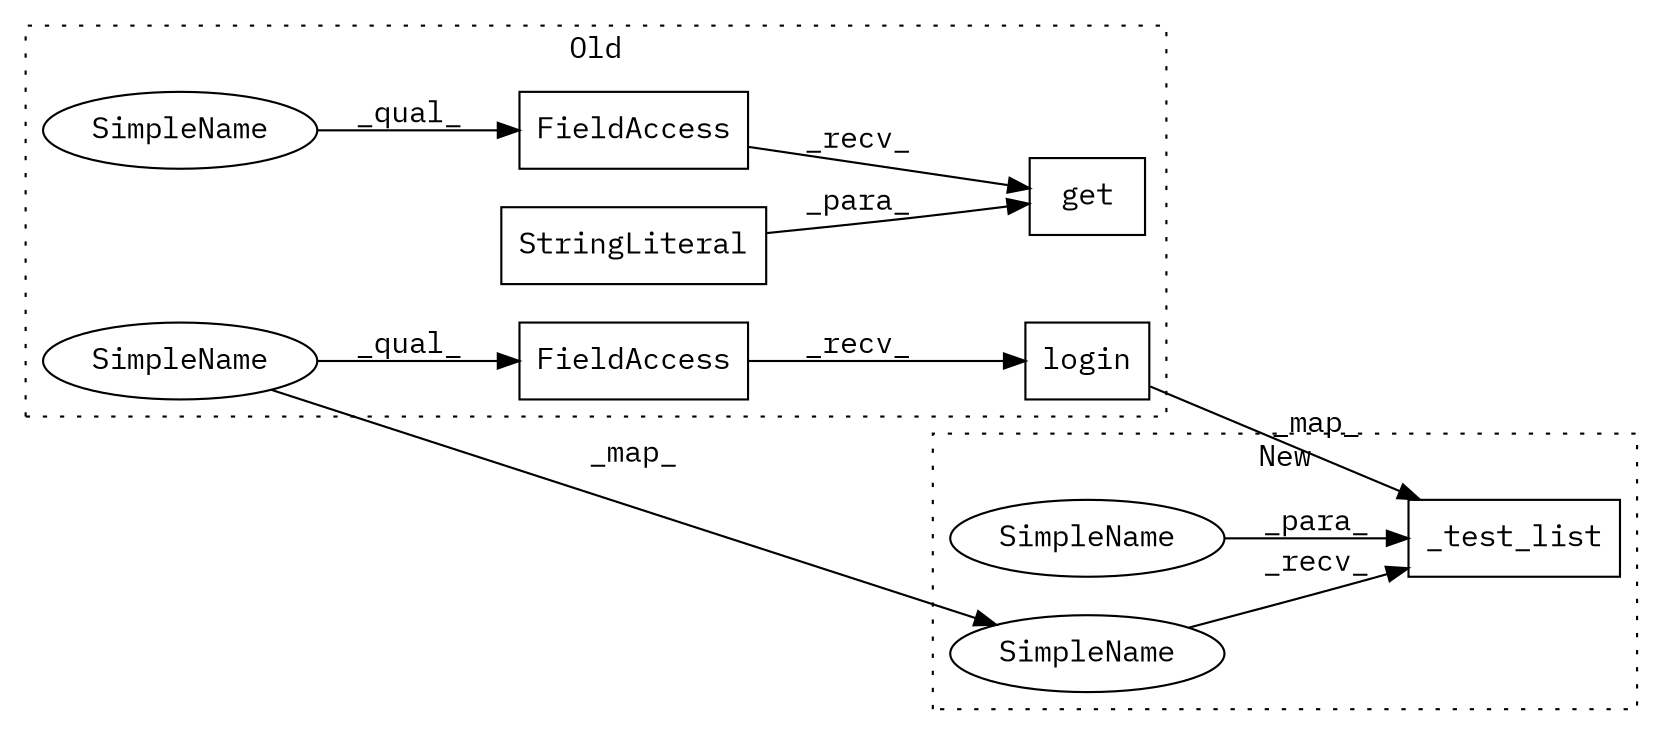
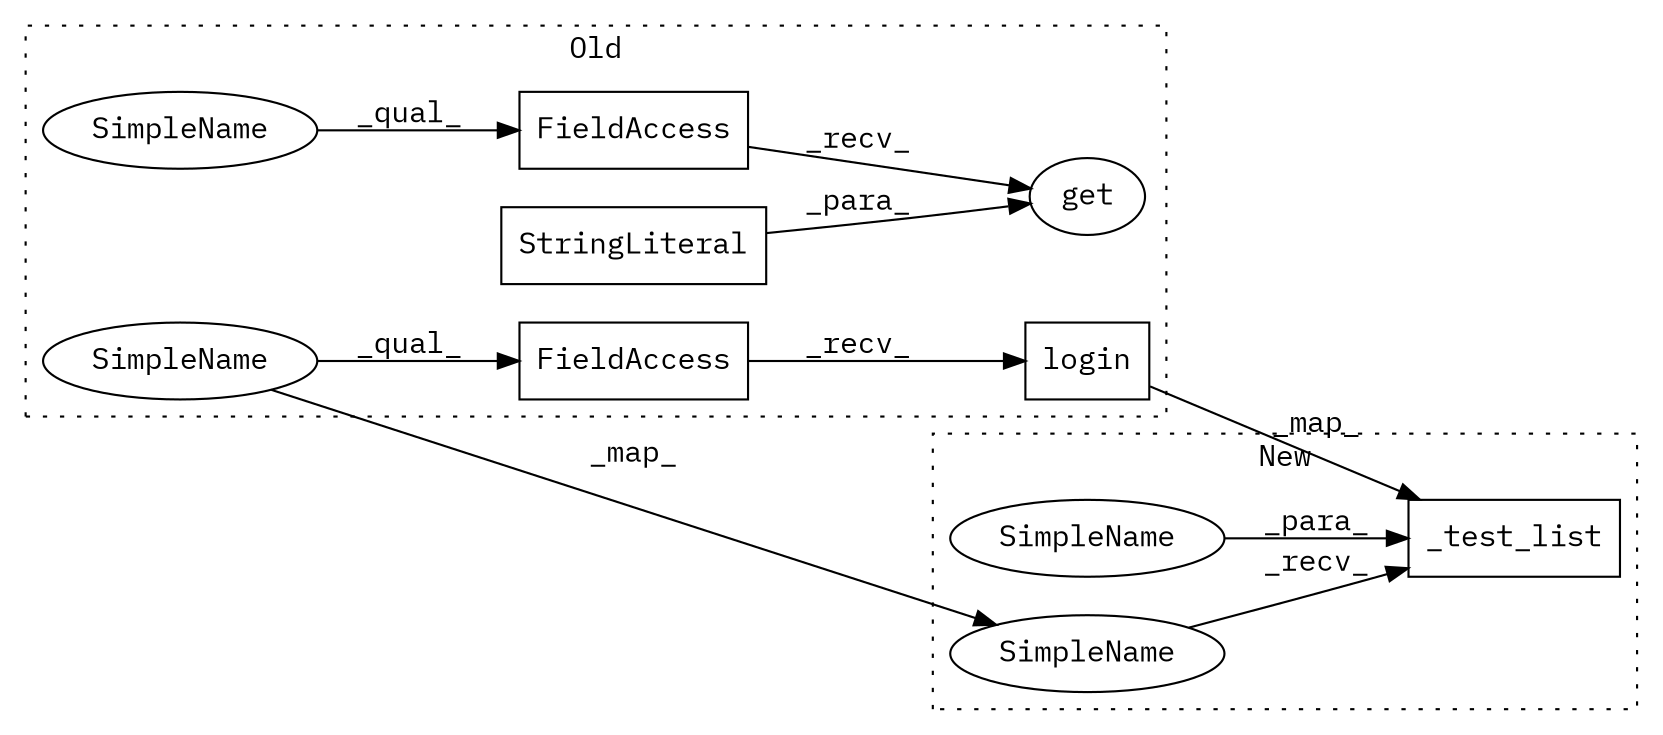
  digraph {
    fontname="IBM Plex Mono"
    rankdir=LR
    node [a=42 fontname="IBM Plex Mono" l=4 s=20860 shape=box]
    edge [fontname="IBM Plex Mono"]
    n1 [a=32 l="6,1" label=login s="20789,20844"]
    n2 [a=22 l=11 label=FieldAccess]
-   n3 [a=32 l="4,1" label=get s="20872,20934"]
+   n3 [a=32 l="4,1" label=get s="20872,20934" shape=ellipse]
    n4 [a=22 l=11 label=FieldAccess s=20777]
    n5 [a=45 l=6 label=StringLiteral s=20928]
    n6 [label=SimpleName s=20777 shape=ellipse]
    n7 [label=SimpleName shape=ellipse]
    n8 [a=32 l="11,1" label=_test_list s="20668,20782"]
    n9 [label=SimpleName shape=ellipse l="" s=""]
    n10 [label=SimpleName s=20663 shape=ellipse]
    subgraph cluster_1 {
      label=Old
      style=dotted
      n1
      n2
      n3
      n4
      n5
      n6
      n7
    }
    subgraph cluster_2 {
      label=New
      style=dotted
      n8
      n9
      n10
    }
    n1 -> n8 [label=_map_]
    n2 -> n3 [label=_recv_]
    n4 -> n1 [label=_recv_]
    n5 -> n3 [label=_para_]
    n6 -> n4 [label=_qual_]
    n6 -> n10 [label=_map_]
    n7 -> n2 [label=_qual_]
    n9 -> n8 [label=_para_]
    n10 -> n8 [label=_recv_]
  }
